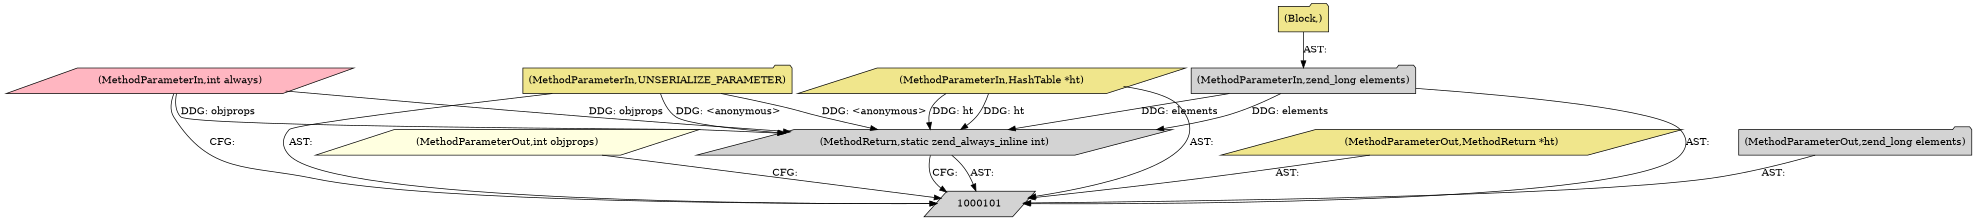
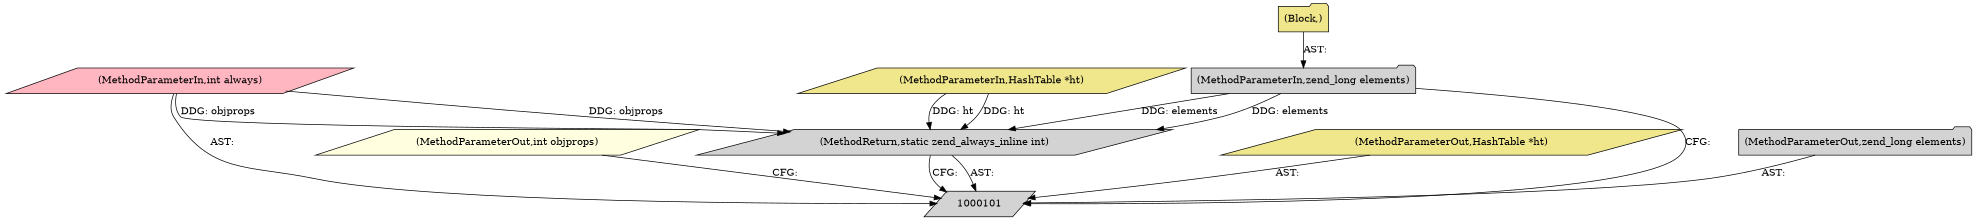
  digraph {
    node [fillcolor=lightgrey shape=parallelogram style=filled]
    n1 [label="(MethodReturn,static zend_always_inline int)"]
    1000101
    n3 [fillcolor=lightpink label="(MethodParameterIn,int always)"]
    n4 [fillcolor=lightyellow label="(MethodParameterOut,int objprops)"]
-   n5 [fillcolor=khaki label="(MethodParameterIn,UNSERIALIZE_PARAMETER)" shape=folder]
    n6 [fillcolor=khaki label="(MethodParameterIn,HashTable *ht)"]
-   n7 [fillcolor=khaki label="(MethodParameterOut,MethodReturn *ht)"]
+   n7 [fillcolor=khaki label="(MethodParameterOut,HashTable *ht)"]
    n8 [label="(MethodParameterIn,zend_long elements)" shape=folder]
    n9 [label="(MethodParameterOut,zend_long elements)" shape=folder]
    n10 [fillcolor=khaki label="(Block,)" shape=folder]
    n1 -> 1000101 [label="AST: "]
    n1 -> 1000101 [label="CFG: "]
    n3 -> n1 [label="DDG: objprops"]
    n3 -> n1 [label="DDG: objprops"]
-   n3 -> 1000101 [label="CFG: "]
+   n3 -> 1000101 [label="AST: "]
    n4 -> 1000101 [label="CFG: "]
-   n5 -> n1 [label="DDG: <anonymous>"]
-   n5 -> n1 [label="DDG: <anonymous>"]
-   n5 -> 1000101 [label="AST: "]
    n6 -> n1 [label="DDG: ht"]
    n6 -> n1 [label="DDG: ht"]
-   n6 -> 1000101 [label="AST: "]
    n7 -> 1000101 [label="AST: "]
    n8 -> n1 [label="DDG: elements"]
    n8 -> n1 [label="DDG: elements"]
-   n8 -> 1000101 [label="AST: "]
+   n8 -> 1000101 [label="CFG: "]
    n9 -> 1000101 [label="AST: "]
    n10 -> n8 [label="AST: "]
  }
